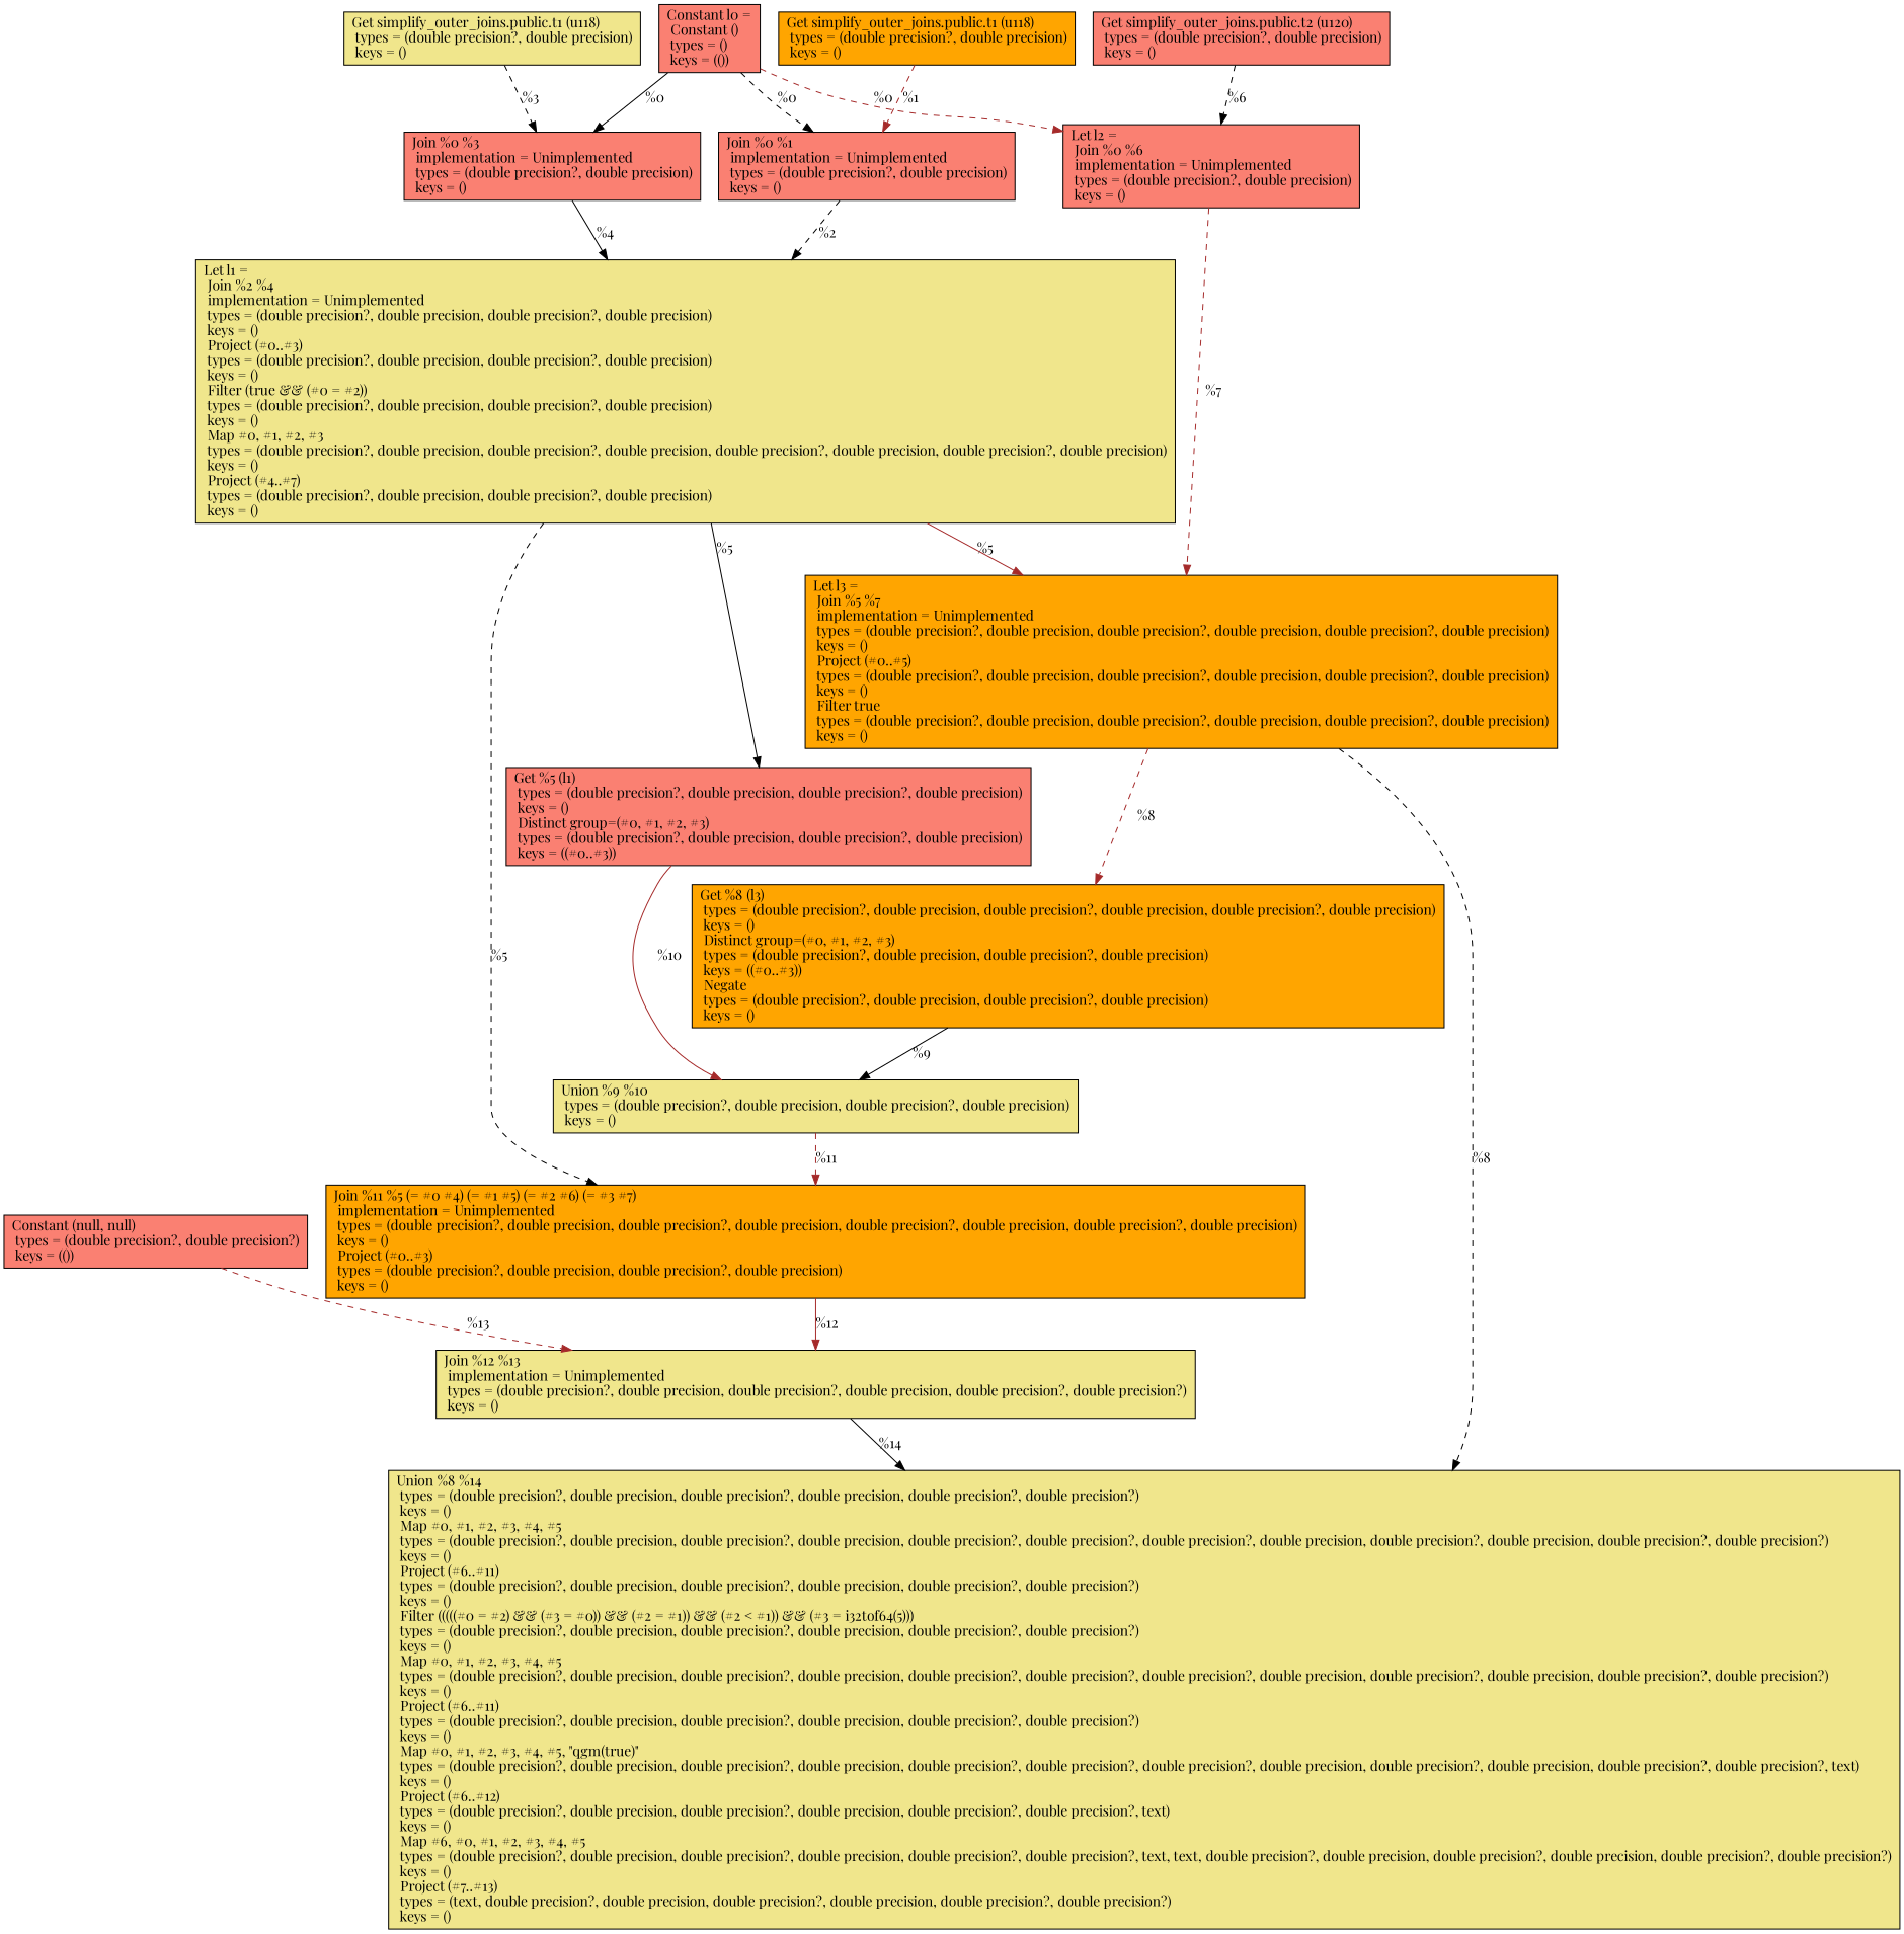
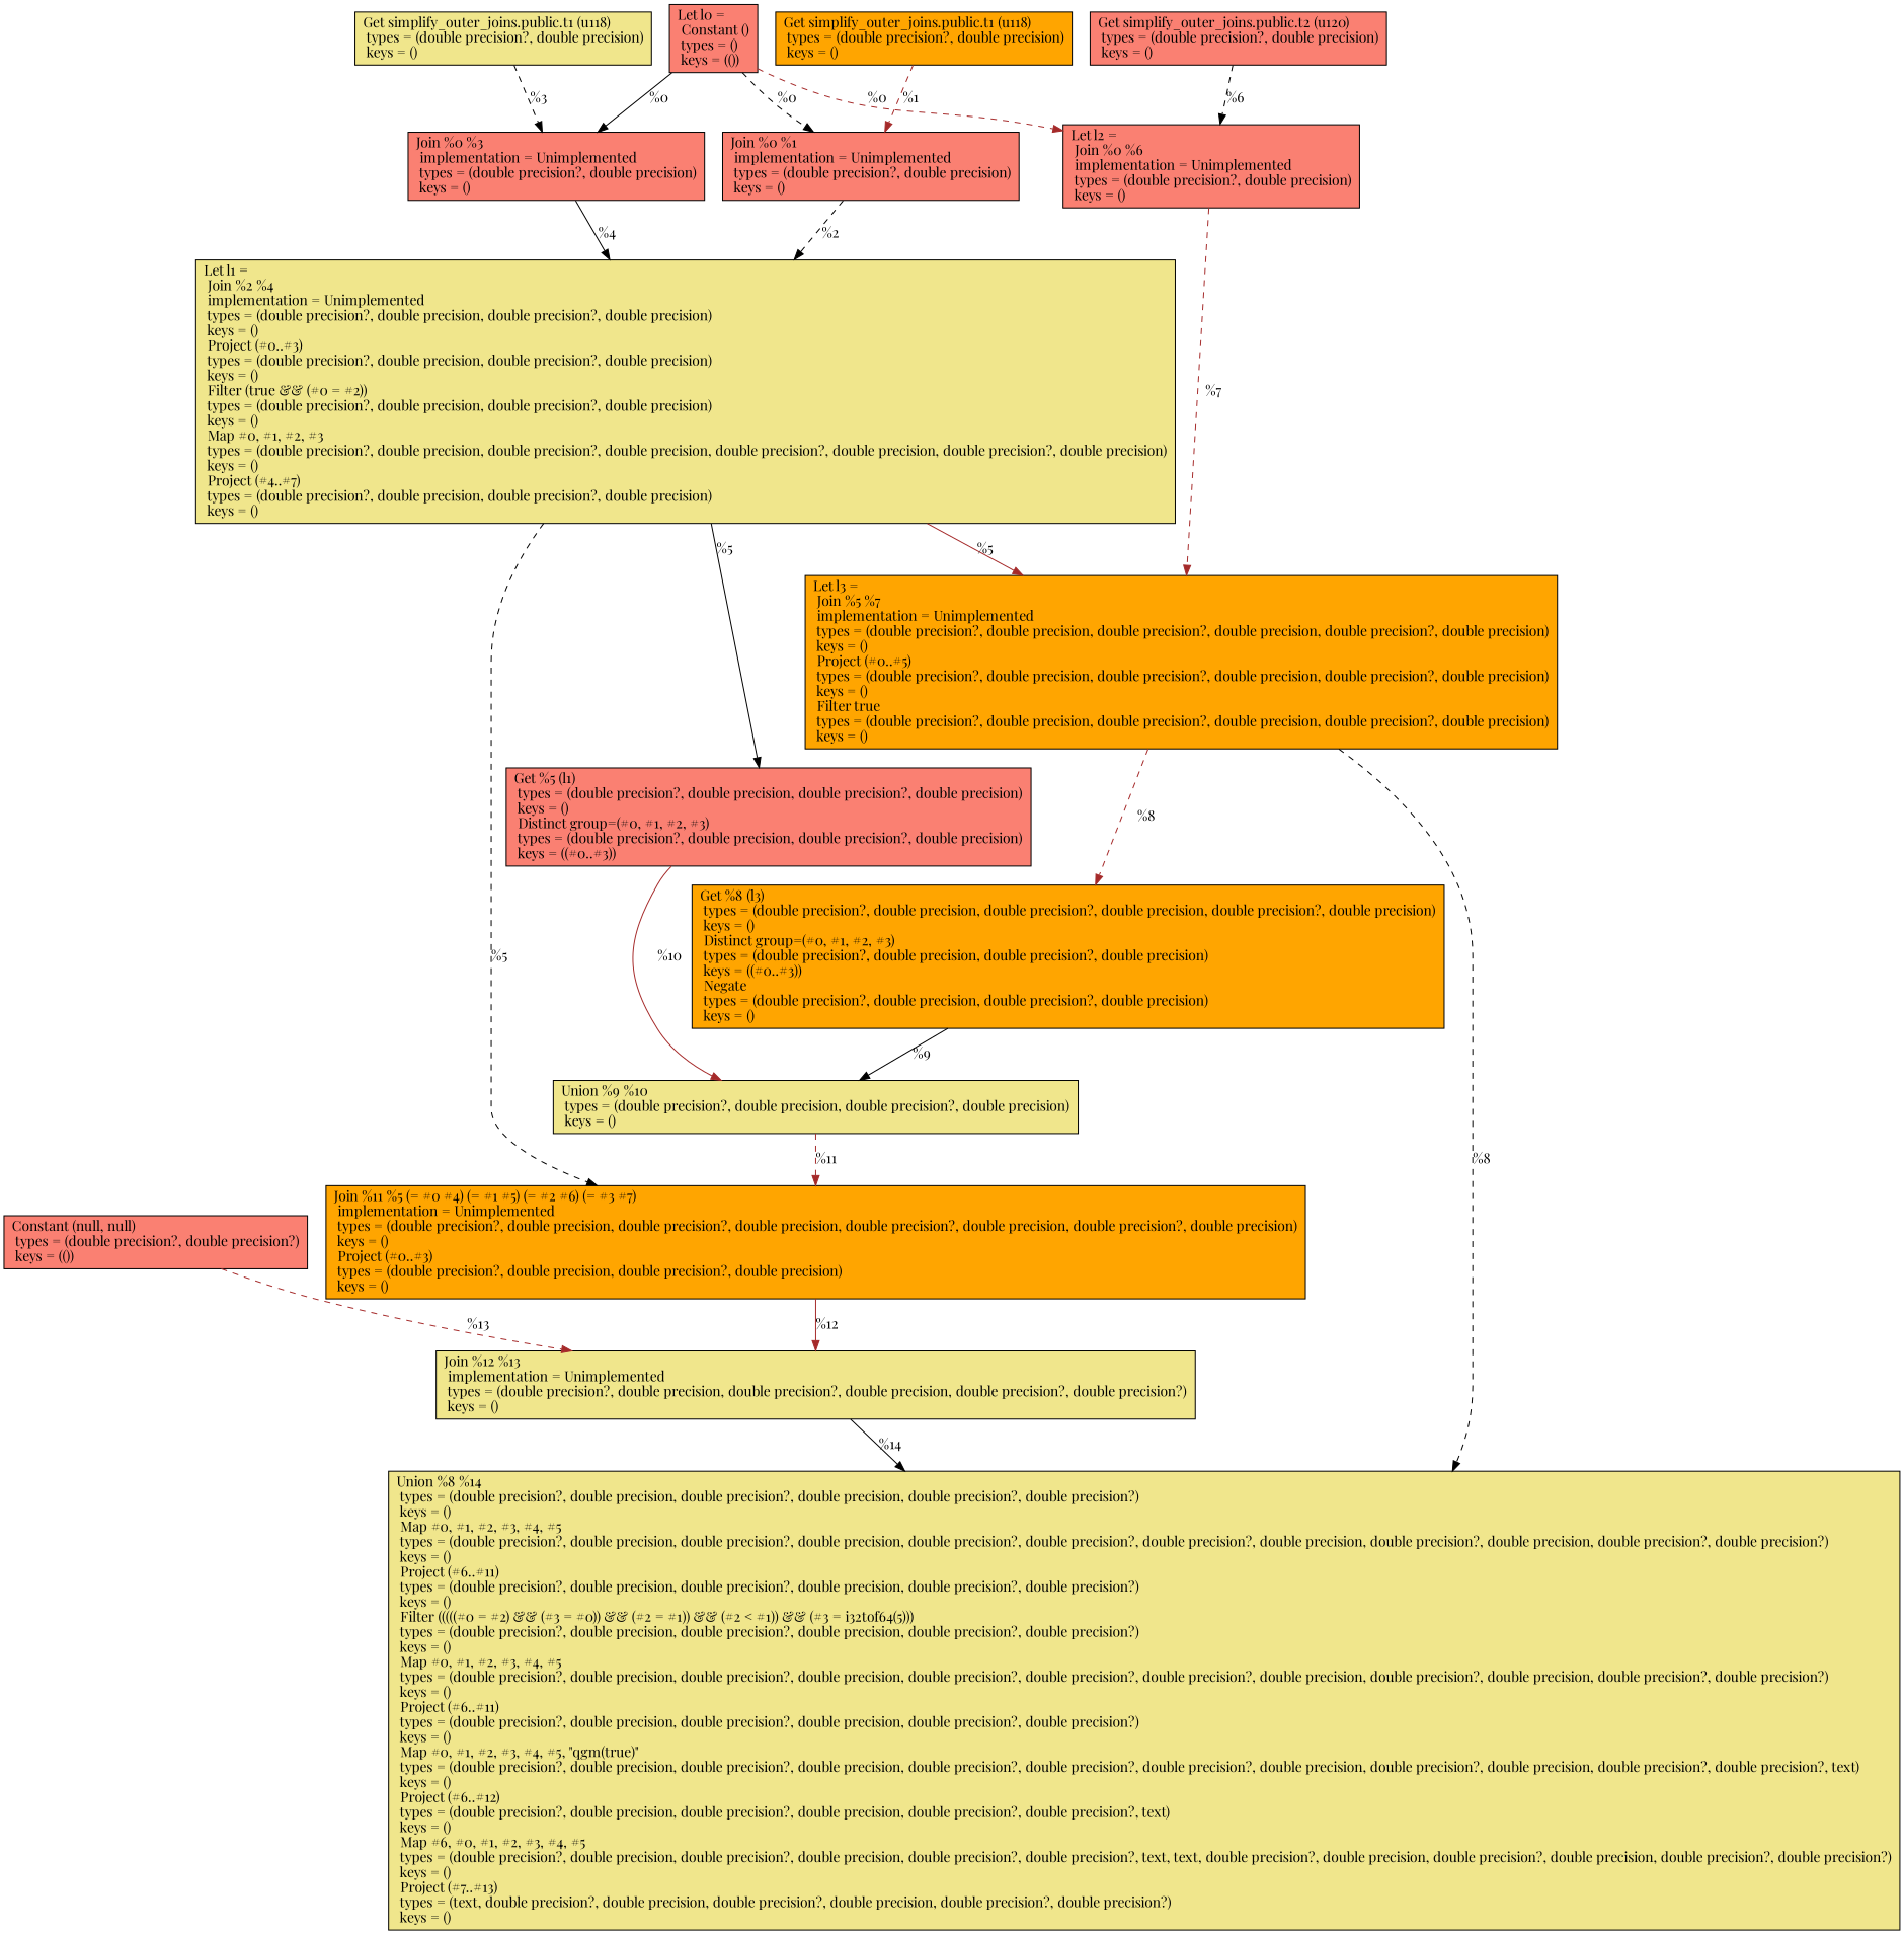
  digraph {
    fontname="Playfair Display"
    node [shape=record style=filled fillcolor=salmon fontname="Playfair Display"]
    edge [color=black style=dashed fontname="Playfair Display"]
-   n1 [label="Constant l0 =\l Constant ()\l  types = ()\l  keys = (())\l"]
+   n1 [label="Let l0 =\l Constant ()\l  types = ()\l  keys = (())\l"]
    n2 [label=" Join %0 %1\l  implementation = Unimplemented\l  types = (double precision?, double precision)\l  keys = ()\l"]
    n3 [label=" Join %0 %3\l  implementation = Unimplemented\l  types = (double precision?, double precision)\l  keys = ()\l"]
    n4 [label="Let l2 =\l Join %0 %6\l  implementation = Unimplemented\l  types = (double precision?, double precision)\l  keys = ()\l"]
    n5 [label=" Get simplify_outer_joins.public.t1 (u118)\l  types = (double precision?, double precision)\l  keys = ()\l" fillcolor=orange]
    n6 [label="Let l1 =\l Join %2 %4\l  implementation = Unimplemented\l  types = (double precision?, double precision, double precision?, double precision)\l  keys = ()\l Project (#0..#3)\l  types = (double precision?, double precision, double precision?, double precision)\l  keys = ()\l Filter (true && (#0 = #2))\l  types = (double precision?, double precision, double precision?, double precision)\l  keys = ()\l Map #0, #1, #2, #3\l  types = (double precision?, double precision, double precision?, double precision, double precision?, double precision, double precision?, double precision)\l  keys = ()\l Project (#4..#7)\l  types = (double precision?, double precision, double precision?, double precision)\l  keys = ()\l" fillcolor=khaki]
    n7 [label=" Get simplify_outer_joins.public.t1 (u118)\l  types = (double precision?, double precision)\l  keys = ()\l" fillcolor=khaki]
    n8 [label="Let l3 =\l Join %5 %7\l  implementation = Unimplemented\l  types = (double precision?, double precision, double precision?, double precision, double precision?, double precision)\l  keys = ()\l Project (#0..#5)\l  types = (double precision?, double precision, double precision?, double precision, double precision?, double precision)\l  keys = ()\l Filter true\l  types = (double precision?, double precision, double precision?, double precision, double precision?, double precision)\l  keys = ()\l" fillcolor=orange]
    n9 [label=" Get %5 (l1)\l  types = (double precision?, double precision, double precision?, double precision)\l  keys = ()\l Distinct group=(#0, #1, #2, #3)\l  types = (double precision?, double precision, double precision?, double precision)\l  keys = ((#0..#3))\l"]
    n10 [label=" Join %11 %5 (= #0 #4) (= #1 #5) (= #2 #6) (= #3 #7)\l  implementation = Unimplemented\l  types = (double precision?, double precision, double precision?, double precision, double precision?, double precision, double precision?, double precision)\l  keys = ()\l Project (#0..#3)\l  types = (double precision?, double precision, double precision?, double precision)\l  keys = ()\l" fillcolor=orange]
    n11 [label=" Get simplify_outer_joins.public.t2 (u120)\l  types = (double precision?, double precision)\l  keys = ()\l"]
    n12 [label=" Get %8 (l3)\l  types = (double precision?, double precision, double precision?, double precision, double precision?, double precision)\l  keys = ()\l Distinct group=(#0, #1, #2, #3)\l  types = (double precision?, double precision, double precision?, double precision)\l  keys = ((#0..#3))\l Negate\l  types = (double precision?, double precision, double precision?, double precision)\l  keys = ()\l" fillcolor=orange]
    n13 [label=" Union %8 %14\l  types = (double precision?, double precision, double precision?, double precision, double precision?, double precision?)\l  keys = ()\l Map #0, #1, #2, #3, #4, #5\l  types = (double precision?, double precision, double precision?, double precision, double precision?, double precision?, double precision?, double precision, double precision?, double precision, double precision?, double precision?)\l  keys = ()\l Project (#6..#11)\l  types = (double precision?, double precision, double precision?, double precision, double precision?, double precision?)\l  keys = ()\l Filter (((((#0 = #2) && (#3 = #0)) && (#2 = #1)) && (#2 \< #1)) && (#3 = i32tof64(5)))\l  types = (double precision?, double precision, double precision?, double precision, double precision?, double precision?)\l  keys = ()\l Map #0, #1, #2, #3, #4, #5\l  types = (double precision?, double precision, double precision?, double precision, double precision?, double precision?, double precision?, double precision, double precision?, double precision, double precision?, double precision?)\l  keys = ()\l Project (#6..#11)\l  types = (double precision?, double precision, double precision?, double precision, double precision?, double precision?)\l  keys = ()\l Map #0, #1, #2, #3, #4, #5, \"qgm(true)\"\l  types = (double precision?, double precision, double precision?, double precision, double precision?, double precision?, double precision?, double precision, double precision?, double precision, double precision?, double precision?, text)\l  keys = ()\l Project (#6..#12)\l  types = (double precision?, double precision, double precision?, double precision, double precision?, double precision?, text)\l  keys = ()\l Map #6, #0, #1, #2, #3, #4, #5\l  types = (double precision?, double precision, double precision?, double precision, double precision?, double precision?, text, text, double precision?, double precision, double precision?, double precision, double precision?, double precision?)\l  keys = ()\l Project (#7..#13)\l  types = (text, double precision?, double precision, double precision?, double precision, double precision?, double precision?)\l  keys = ()\l" fillcolor=khaki]
    n14 [label=" Union %9 %10\l  types = (double precision?, double precision, double precision?, double precision)\l  keys = ()\l" fillcolor=khaki]
    n15 [label=" Join %12 %13\l  implementation = Unimplemented\l  types = (double precision?, double precision, double precision?, double precision, double precision?, double precision?)\l  keys = ()\l" fillcolor=khaki]
    n16 [label=" Constant (null, null)\l  types = (double precision?, double precision?)\l  keys = (())\l"]
    n1 -> n2 [label="%0\l"]
    n1 -> n3 [label="%0\l" style=solid]
    n1 -> n4 [label="%0\l" color=brown]
    n2 -> n6 [label="%2\l"]
    n3 -> n6 [label="%4\l" style=solid]
    n4 -> n8 [label="%7\l" color=brown]
    n5 -> n2 [label="%1\l" color=brown]
    n6 -> n8 [label="%5\l" color=brown style=solid]
    n6 -> n9 [label="%5\l" style=solid]
    n6 -> n10 [label="%5\l"]
    n7 -> n3 [label="%3\l"]
    n8 -> n12 [label="%8\l" color=brown]
    n8 -> n13 [label="%8\l"]
    n9 -> n14 [label="%10\l" color=brown style=solid]
    n10 -> n15 [label="%12\l" color=brown style=solid]
    n11 -> n4 [label="%6\l"]
    n12 -> n14 [label="%9\l" style=solid]
    n14 -> n10 [label="%11\l" color=brown]
    n15 -> n13 [label="%14\l" style=solid]
    n16 -> n15 [label="%13\l" color=brown]
  }
